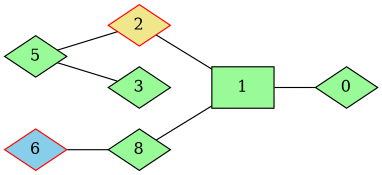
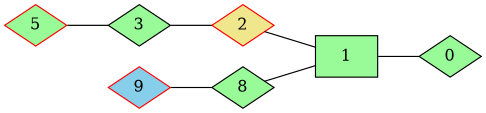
  graph {
    rankdir=LR
    node [color=black fillcolor=palegreen shape=diamond style=filled]
    n1 [label=0]
    n2 [label=1 shape=box]
    n3 [color=red fillcolor=khaki label=2]
    n4 [label=3]
    n5 [label=8]
-   n6 [label=5]
-   n7 [color=red fillcolor=skyblue label=6]
+   n6 [color=red label=5]
+   n7 [color=red fillcolor=skyblue label=9]
    n2 -- n1
    n3 -- n2
-   n6 -- n3
+   n4 -- n3
    n5 -- n2
    n6 -- n4
    n7 -- n5
  }
